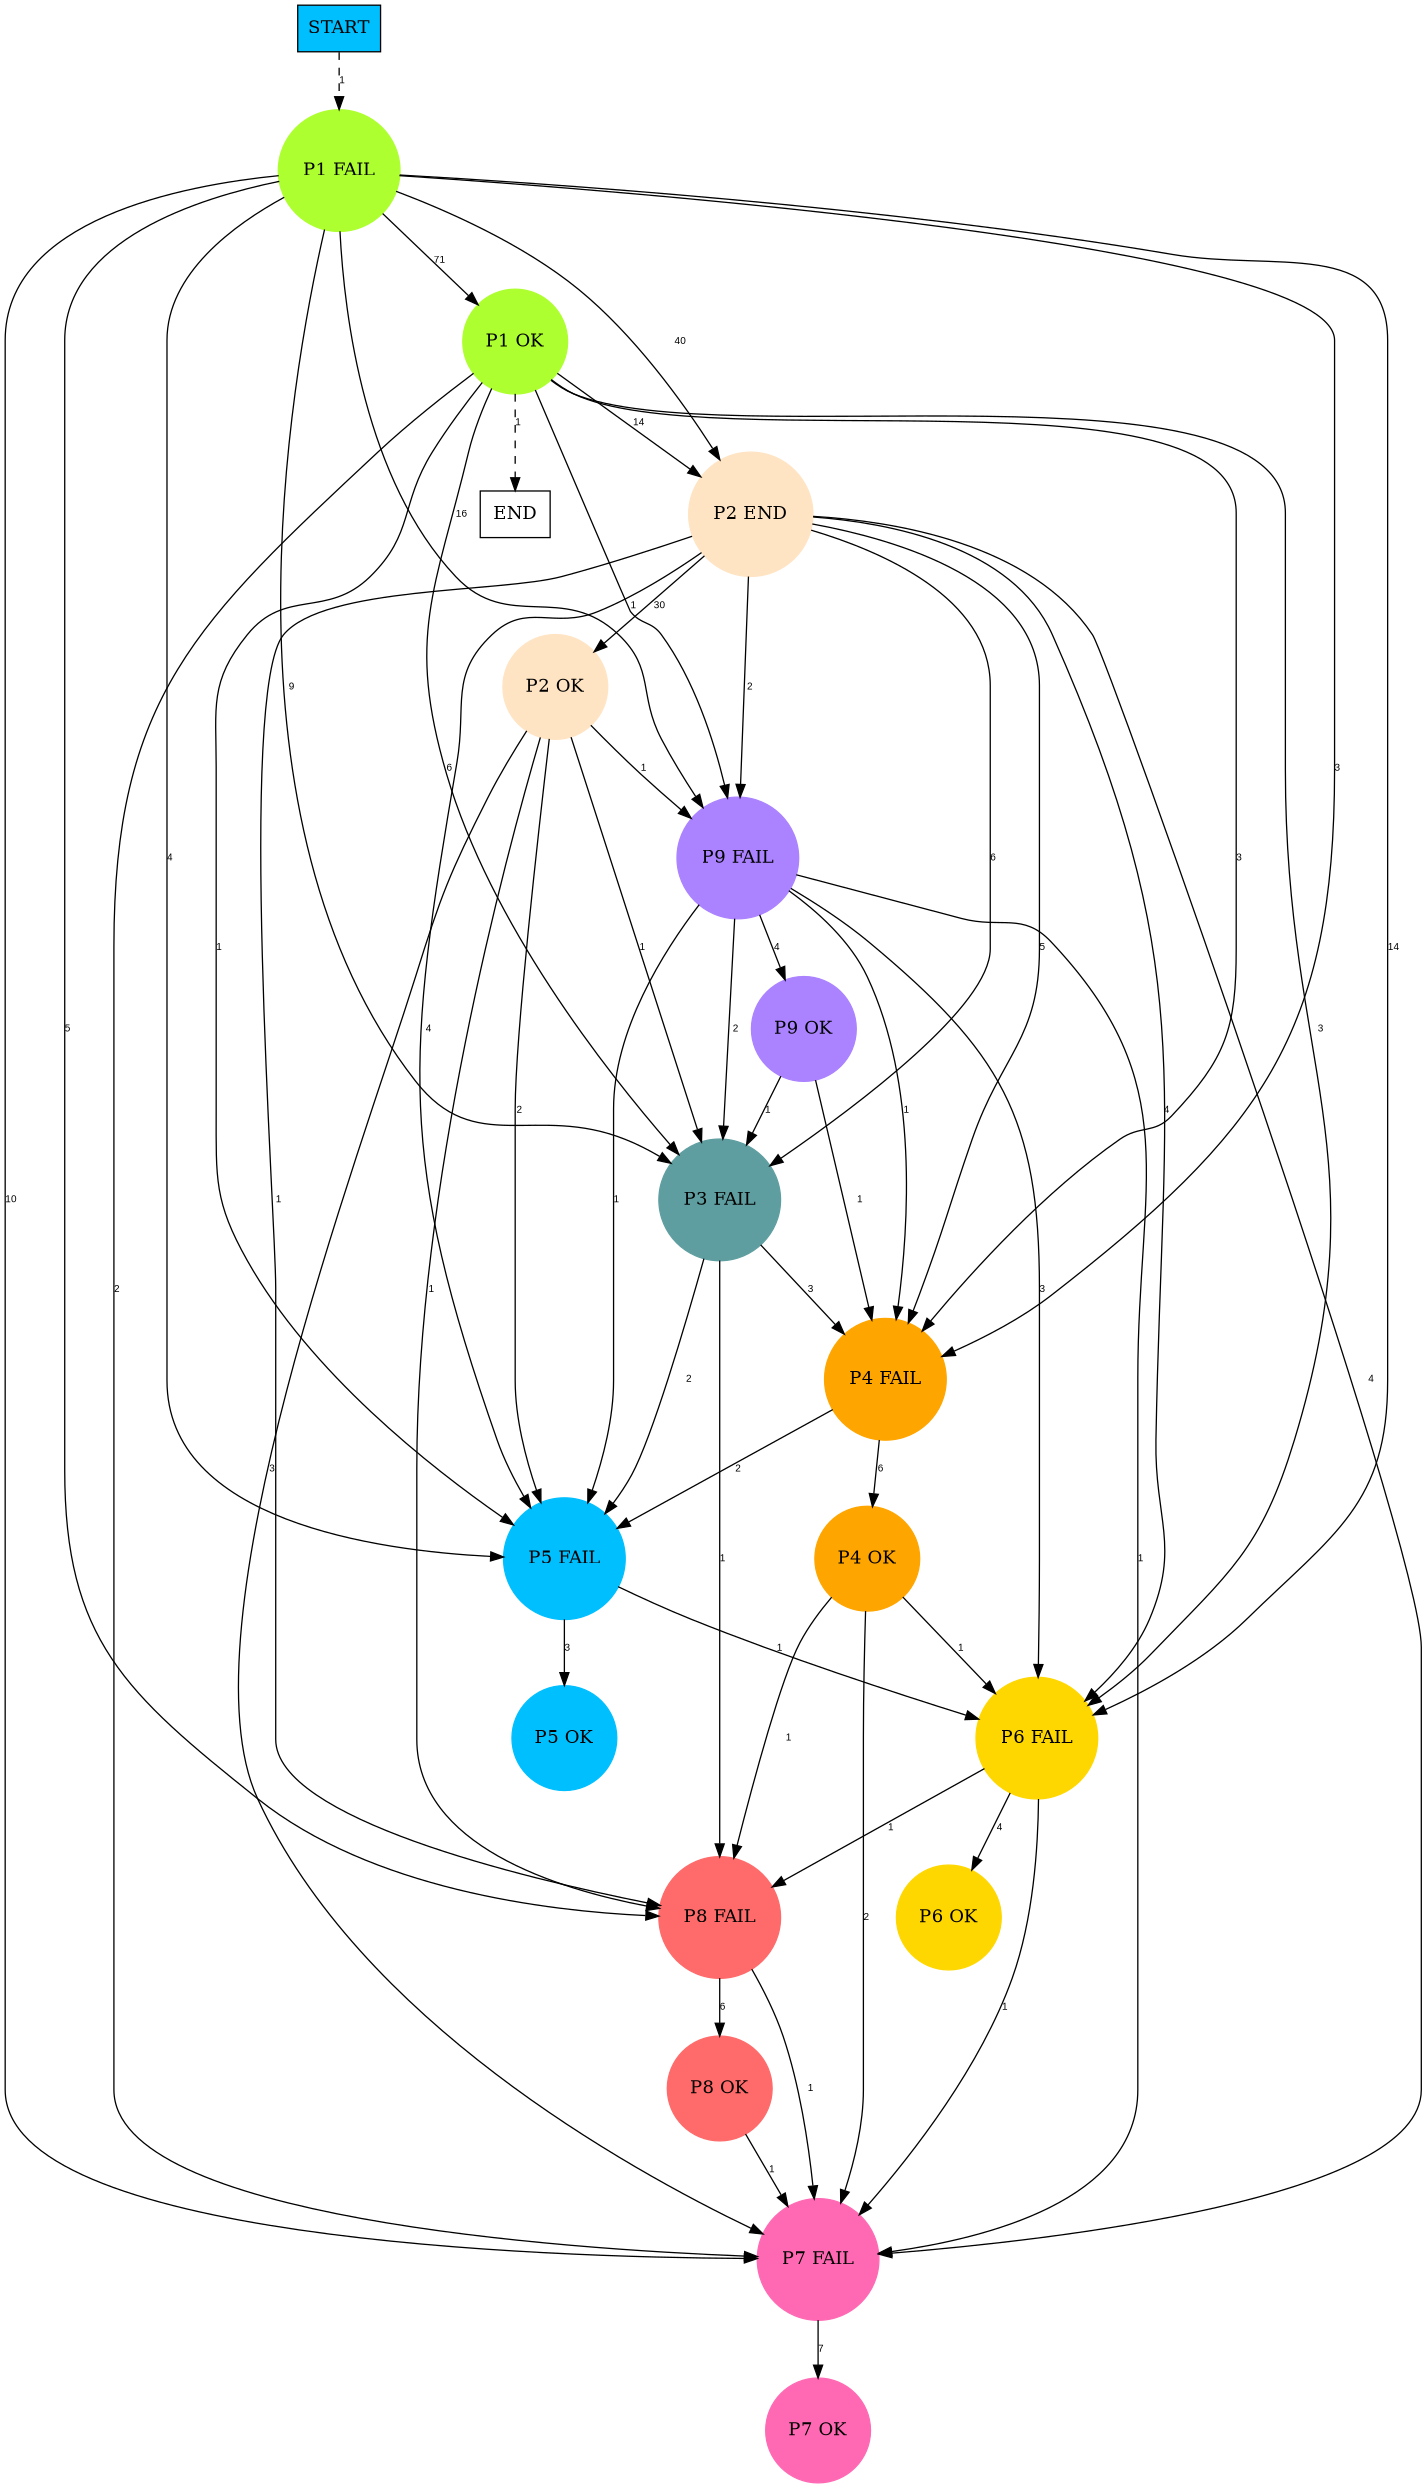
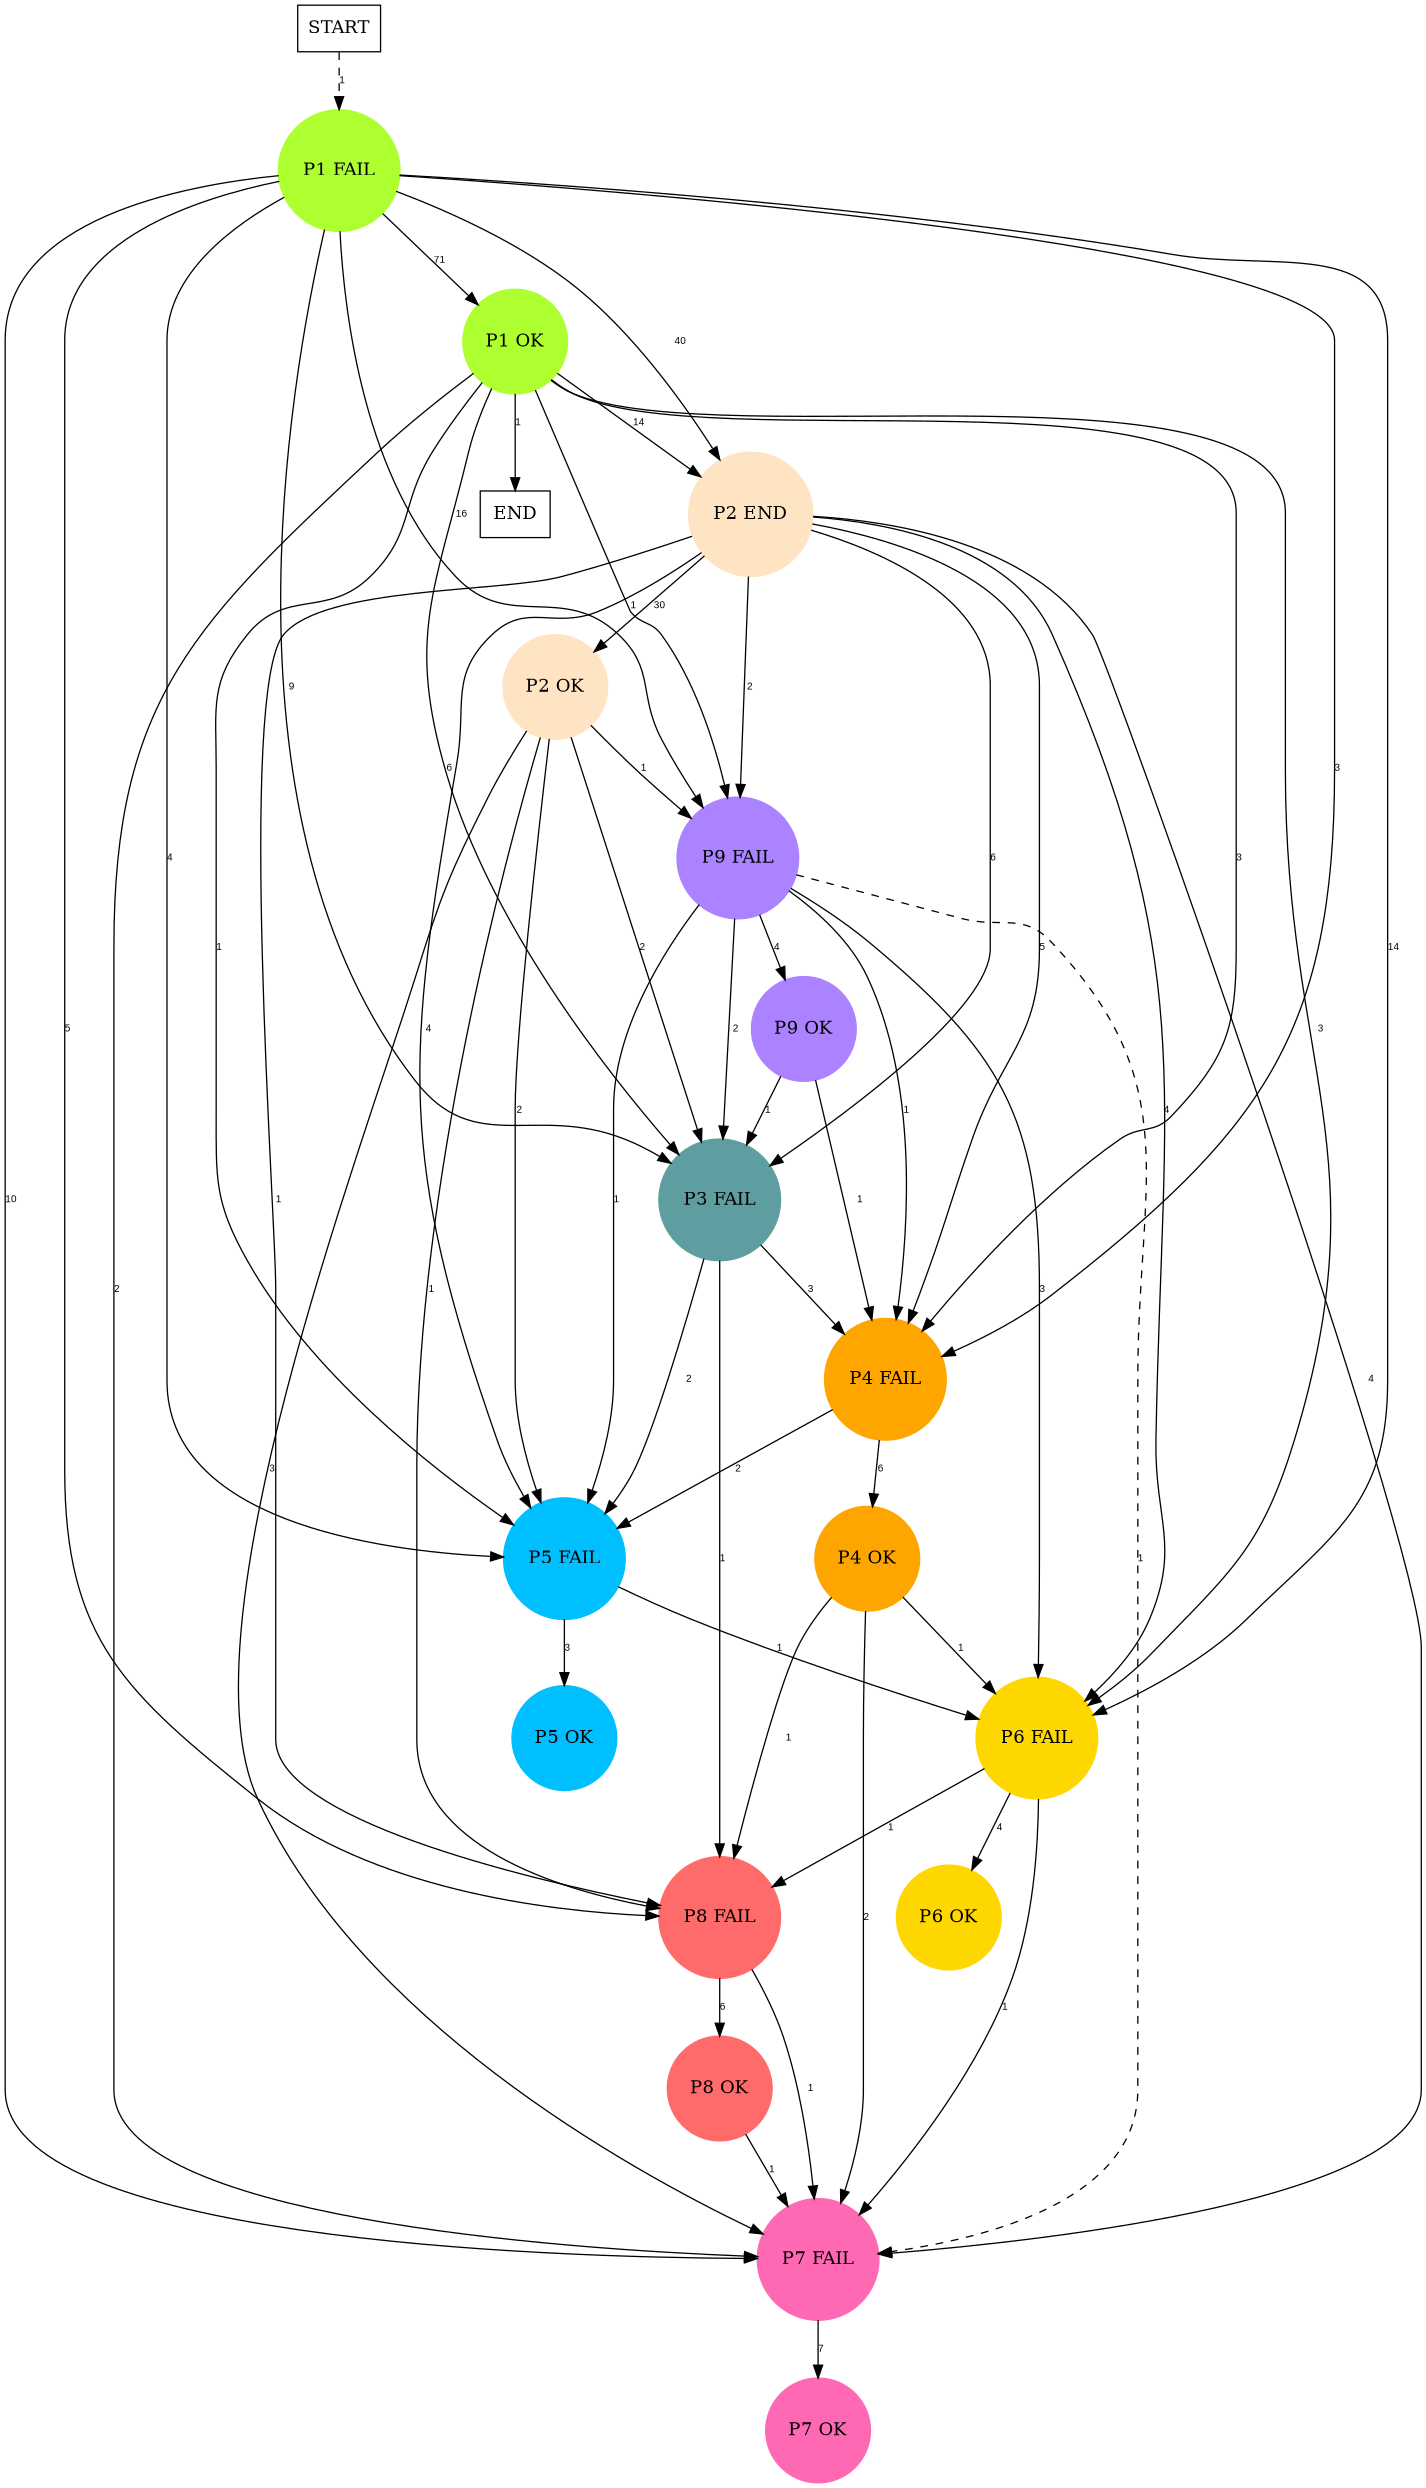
  digraph {
    node [color=bisque shape=circle style=filled]
    edge [fontname=Arial fontsize=8 labelfloat=false]
    n1 [label="P2 END"]
    "P1 FAIL" [color=greenyellow]
    "P9 FAIL" [color=mediumpurple1]
    "P3 FAIL" [color=cadetblue]
    "P4 FAIL" [color=orange]
    "P8 FAIL" [color=indianred1]
    "P7 FAIL" [color=hotpink]
    "P5 FAIL" [color=deepskyblue]
    "P6 FAIL" [color=gold]
    "P1 OK" [color=greenyellow]
    "P2 OK"
    "P9 OK" [color=mediumpurple1]
    "P4 OK" [color=orange]
    "P8 OK" [color=indianred1]
    "P7 OK" [color=hotpink]
    "P5 OK" [color=deepskyblue]
    "P6 OK" [color=gold]
    END [color=black fillcolor=white shape=box]
-   START [color=black fillcolor=deepskyblue shape=box]
+   START [color=black fillcolor=white shape=box]
    n1 -> "P9 FAIL" [label=2]
    n1 -> "P3 FAIL" [label=6]
    n1 -> "P4 FAIL" [label=5]
    n1 -> "P8 FAIL" [label=1]
    n1 -> "P7 FAIL" [label=4]
    n1 -> "P5 FAIL" [label=4]
    n1 -> "P6 FAIL" [label=4]
    n1 -> "P2 OK" [label=30]
    "P1 FAIL" -> n1 [label=40]
    "P1 FAIL" -> "P9 FAIL" [label=16]
    "P1 FAIL" -> "P3 FAIL" [label=9]
    "P1 FAIL" -> "P4 FAIL" [label=3]
    "P1 FAIL" -> "P8 FAIL" [label=5]
    "P1 FAIL" -> "P7 FAIL" [label=10]
    "P1 FAIL" -> "P5 FAIL" [label=4]
    "P1 FAIL" -> "P6 FAIL" [label=14]
    "P1 FAIL" -> "P1 OK" [label=71]
    "P9 FAIL" -> "P3 FAIL" [label=2]
    "P9 FAIL" -> "P4 FAIL" [label=1]
-   "P9 FAIL" -> "P7 FAIL" [label=1]
+   "P9 FAIL" -> "P7 FAIL" [label=1 style=dashed]
    "P9 FAIL" -> "P5 FAIL" [label=1]
    "P9 FAIL" -> "P6 FAIL" [label=3]
    "P9 FAIL" -> "P9 OK" [label=4]
    "P3 FAIL" -> "P4 FAIL" [label=3]
    "P3 FAIL" -> "P8 FAIL" [label=1]
    "P3 FAIL" -> "P5 FAIL" [label=2]
    "P4 FAIL" -> "P5 FAIL" [label=2]
    "P4 FAIL" -> "P4 OK" [label=6]
    "P8 FAIL" -> "P7 FAIL" [label=1]
    "P8 FAIL" -> "P8 OK" [label=6]
    "P7 FAIL" -> "P7 OK" [label=7]
    "P5 FAIL" -> "P6 FAIL" [label=1]
    "P5 FAIL" -> "P5 OK" [label=3]
    "P6 FAIL" -> "P8 FAIL" [label=1]
    "P6 FAIL" -> "P7 FAIL" [label=1]
    "P6 FAIL" -> "P6 OK" [label=4]
    "P1 OK" -> n1 [label=14]
    "P1 OK" -> "P9 FAIL" [label=1]
    "P1 OK" -> "P3 FAIL" [label=6]
    "P1 OK" -> "P4 FAIL" [label=3]
    "P1 OK" -> "P7 FAIL" [label=2]
    "P1 OK" -> "P5 FAIL" [label=1]
    "P1 OK" -> "P6 FAIL" [label=3]
-   "P1 OK" -> END [label=1 style=dashed]
+   "P1 OK" -> END [label=1 style=solid]
    "P2 OK" -> "P9 FAIL" [label=1]
-   "P2 OK" -> "P3 FAIL" [label=1]
+   "P2 OK" -> "P3 FAIL" [label=2]
    "P2 OK" -> "P8 FAIL" [label=1]
    "P2 OK" -> "P7 FAIL" [label=3]
    "P2 OK" -> "P5 FAIL" [label=2]
    "P9 OK" -> "P3 FAIL" [label=1]
    "P9 OK" -> "P4 FAIL" [label=1]
    "P4 OK" -> "P8 FAIL" [label=1]
    "P4 OK" -> "P7 FAIL" [label=2]
    "P4 OK" -> "P6 FAIL" [label=1]
    "P8 OK" -> "P7 FAIL" [label=1]
    START -> "P1 FAIL" [label=1 style=dashed]
  }
